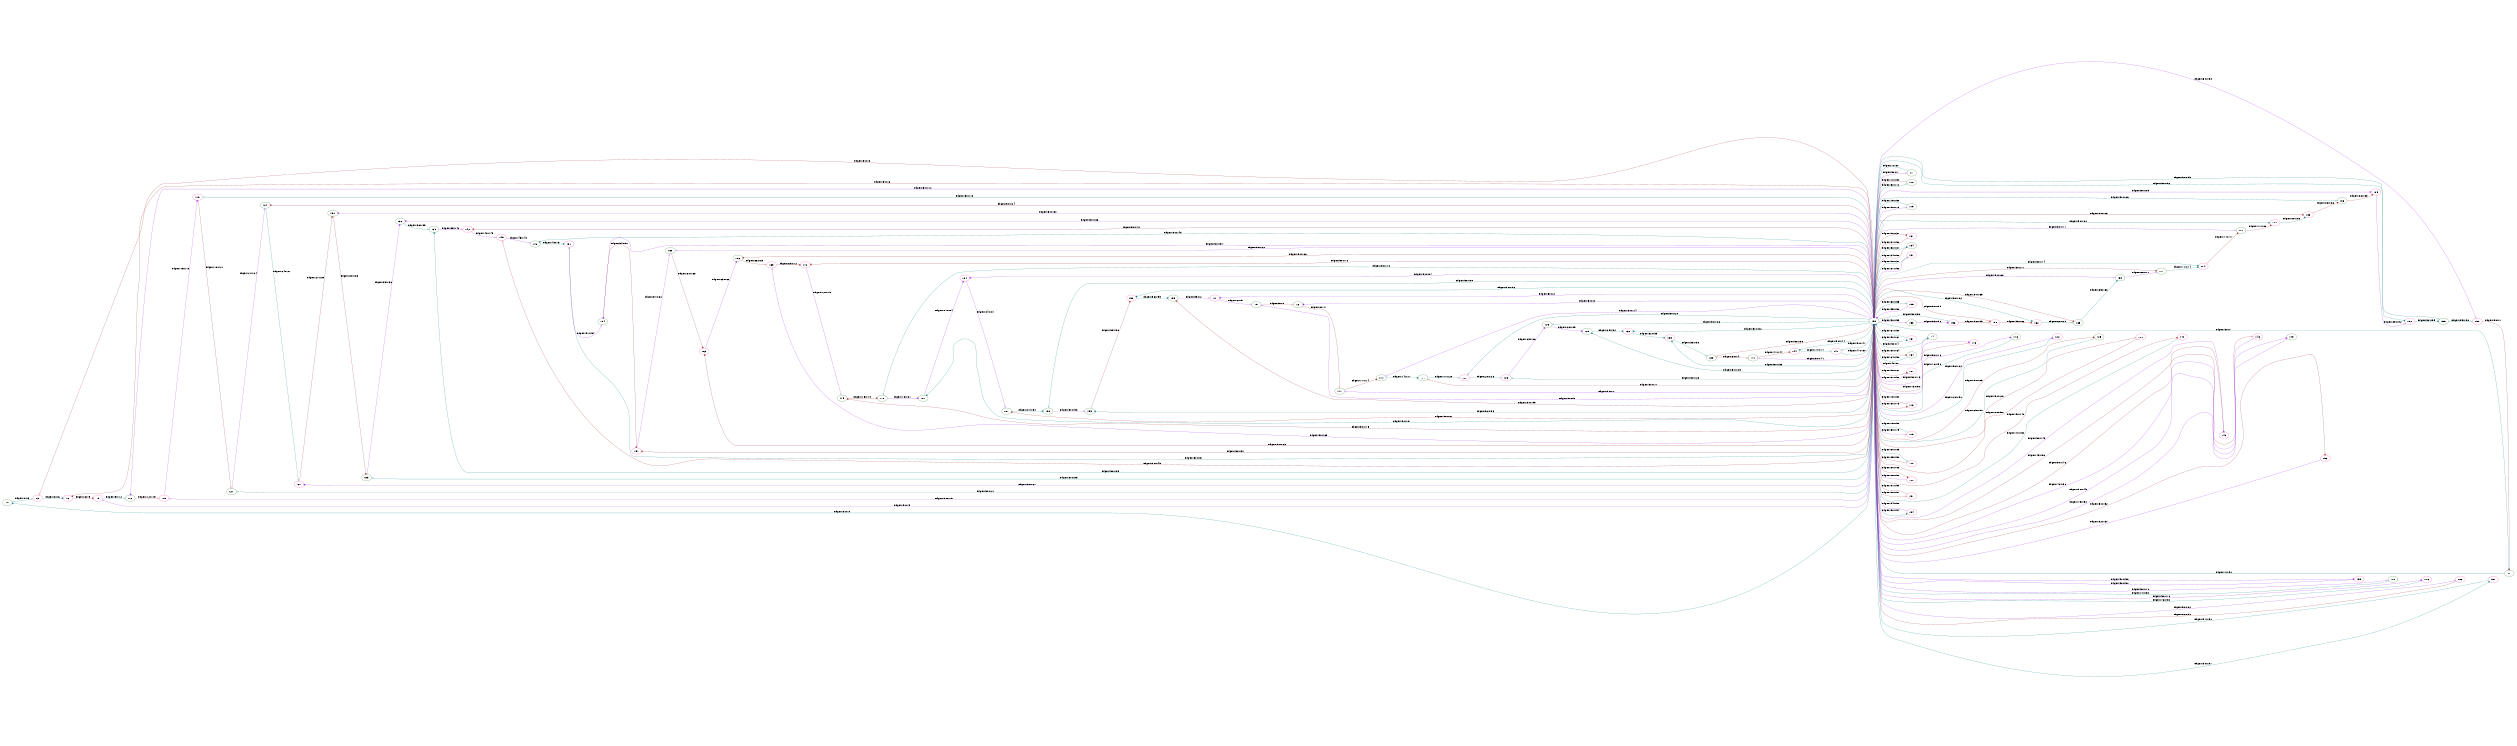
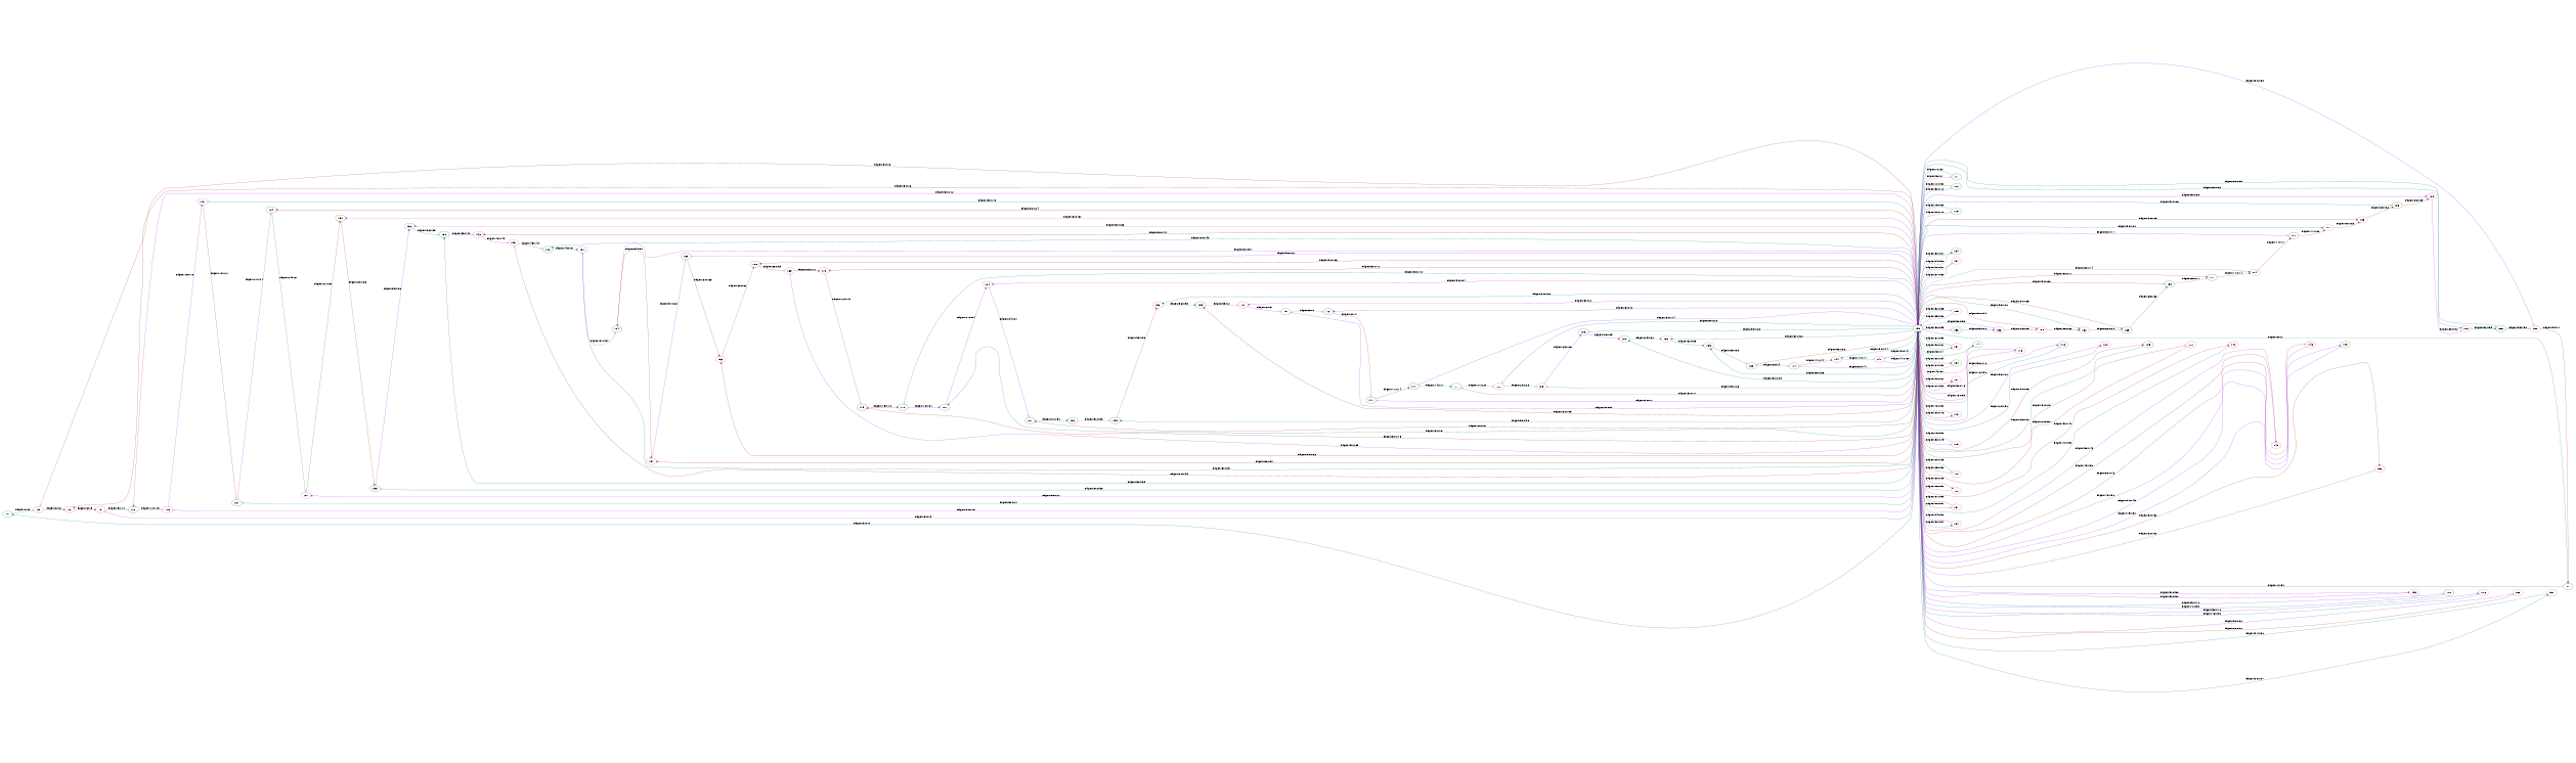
  digraph {
    rankdir=LR
    node [color=deeppink player=0]
    edge [arrowhead=dot color=teal discount=0.283 weight=2.26]
    v0 [color=darkgreen]
    v3 [player=1]
    v6
    v1 [color=darkgreen player=1]
    v50 [color=darkgreen]
    v2
    v5 [color=darkgreen player=1]
    v4 [color=darkgreen]
    v8 [color=darkgreen]
    v9 [player=1]
    v7 [color=darkgreen player=1]
    v11 [color=darkgreen player=1]
    v12 [color=darkgreen]
    v10 [color=darkgreen]
    v14 [color=darkgreen]
    v15 [player=1]
    v13 [player=1]
    v17 [color=darkgreen player=1]
    v18
    v16 [color=darkgreen]
    v20
    v21 [color=darkgreen player=1]
    v19 [color=darkgreen player=1]
    v23 [player=1]
    v24 [color=darkgreen]
    v22
    v26 [color=darkgreen]
    v27 [player=1]
    v25 [color=darkgreen player=1]
    v29 [color=darkgreen player=1]
    v30 [color=darkgreen]
    v28
    v32
    v33 [color=darkgreen player=1]
-   v31 [player=1]
    v35 [player=1]
    v36 [color=darkgreen]
    v34 [color=darkgreen]
    v38 [color=darkgreen]
    v39 [color=darkgreen player=1]
    v37 [player=1]
    v41 [color=darkgreen player=1]
    v42
    v40
    v44
    v45 [player=1]
    v43 [player=1]
    v47 [player=1]
    v48 [color=darkgreen]
    v46
    v51 [player=1]
    v49 [color=darkgreen player=1]
    v52
    v53 [color=darkgreen player=1]
    v54 [color=darkgreen]
    v55 [player=1]
    v56
    v57 [player=1]
    v58
    v59 [player=1]
    v60 [color=darkgreen]
    v61 [player=1]
    v62
    v63 [player=1]
    v64 [color=darkgreen]
    v65 [color=darkgreen player=1]
    v66 [color=darkgreen]
    v67 [player=1]
    v68 [color=darkgreen]
    v69 [player=1]
    v70 [color=darkgreen]
    v71 [color=darkgreen player=1]
    v72
    v73 [player=1]
    v74
    v75 [color=darkgreen player=1]
    v76
    v77 [color=darkgreen player=1]
    v78 [color=darkgreen]
    v79 [player=1]
    v80
    v81 [color=darkgreen player=1]
    v82
    v83 [player=1]
    v84
    v85 [player=1]
    v86 [color=darkgreen]
    v87 [color=darkgreen player=1]
    v88
    v89 [player=1]
    v90 [color=darkgreen]
    v91 [player=1]
    v92
    v93 [color=darkgreen player=1]
    v94
    v95 [color=darkgreen player=1]
    v96
    v97 [player=1]
    v98
    v99 [color=darkgreen player=1]
    v0 -> v3 [arrowhead=onormal label=edge_v0_v3 weight=-1.55]
    v3 -> v6 [label=edge_v3_v6 weight=2.34]
    v6 -> v9 [color=brown label=edge_v6_v9 weight=3.91]
    v1 -> v50 [arrowhead=onormal label=edge_v1_v50 weight=6.32]
    v50 -> v0 [label=edge_v50_v0 weight=-5.29]
    v50 -> v3 [arrowhead=onormal color=brown label=edge_v50_v3 weight=-1.46]
    v50 -> v6 [color=brown label=edge_v50_v6 weight=-3.45]
    v50 -> v1 [arrowhead=onormal label=edge_v50_v1 weight=4.96]
    v50 -> v2 [color=purple label=edge_v50_v2 weight=7.38]
    v50 -> v5 [arrowhead=onormal color=purple label=edge_v50_v5 weight=-2.22]
    v50 -> v4 [label=edge_v50_v4 weight=-4.74]
    v50 -> v8 [color=purple label=edge_v50_v8 weight=5.05]
    v50 -> v9 [arrowhead=onormal color=purple label=edge_v50_v9 weight=5.18]
    v50 -> v7 [arrowhead=onormal color=purple label=edge_v50_v7 weight=4.26]
    v50 -> v11 [arrowhead=onormal color=purple label=edge_v50_v11 weight=8.65]
    v50 -> v12 [color=purple label=edge_v50_v12 weight=2.65]
    v50 -> v10 [arrowhead=onormal label=edge_v50_v10 weight=2.10]
    v50 -> v14 [arrowhead=onormal color=purple label=edge_v50_v14 weight=-5.60]
    v50 -> v15 [arrowhead=onormal color=purple label=edge_v50_v15 weight=1.99]
    v50 -> v13 [color=purple label=edge_v50_v13 weight=-5.91]
    v50 -> v17 [arrowhead=onormal color=brown label=edge_v50_v17 weight=1.64]
    v50 -> v18 [arrowhead=onormal label=edge_v50_v18]
    v50 -> v16 [color=purple label=edge_v50_v16 weight=-1.60]
    v50 -> v20 [arrowhead=onormal label=edge_v50_v20 weight=-0.75]
    v50 -> v21 [arrowhead=onormal label=edge_v50_v21 weight=8.96]
    v50 -> v19 [arrowhead=onormal color=purple label=edge_v50_v19 weight=2.00]
    v50 -> v23 [arrowhead=onormal label=edge_v50_v23 weight=6.16]
    v50 -> v24 [color=brown label=edge_v50_v24 weight=9.35]
    v50 -> v22 [color=purple label=edge_v50_v22 weight=-2.85]
    v50 -> v26 [arrowhead=onormal label=edge_v50_v26 weight=9.43]
    v50 -> v27 [color=purple label=edge_v50_v27 weight=9.41]
    v50 -> v25 [color=brown label=edge_v50_v23 weight=-2.43]
    v50 -> v29 [label=edge_v50_v29 weight=-0.39]
    v50 -> v30 [color=purple label=edge_v50_v30 weight=5.07]
    v50 -> v28 [arrowhead=onormal color=brown label=edge_v50_v28 weight=0.22]
    v50 -> v32 [label=edge_v50_v32 weight=4.50]
    v50 -> v33 [arrowhead=onormal label=edge_v50_v33 weight=4.51]
-   v50 -> v31 [color=brown label=edge_v50_v31 weight=8.45]
    v50 -> v35 [label=edge_v50_v35 weight=2.12]
    v50 -> v36 [color=purple label=edge_v50_v36 weight=9.62]
    v50 -> v34 [label=edge_v50_v34 weight=2.29]
    v50 -> v38 [arrowhead=onormal color=brown label=edge_v50_v38 weight=-5.92]
    v50 -> v39 [label=edge_v50_v39 weight=4.18]
    v50 -> v37 [arrowhead=onormal label=edge_v50_v37 weight=9.68]
    v50 -> v41 [arrowhead=onormal color=purple label=edge_v50_v41 weight=4.22]
    v50 -> v42 [color=brown label=edge_v50_v42 weight=7.45]
    v50 -> v40 [color=brown label=edge_v50_v40 weight=-3.44]
    v50 -> v44 [label=edge_v50_v44 weight=2.55]
    v50 -> v45 [arrowhead=onormal color=brown label=edge_v50_v45 weight=-0.71]
    v50 -> v43 [color=purple label=edge_v50_v43 weight=-5.82]
    v50 -> v47 [arrowhead=onormal label=edge_v50_v47 weight=-5.82]
    v50 -> v48 [label=edge_v50_v48 weight=-1.45]
    v50 -> v46 [arrowhead=onormal color=brown label=edge_v50_v46 weight=-2.90]
    v50 -> v51 [arrowhead=onormal label=edge_v50_v51 weight=-5.59]
    v50 -> v49 [color=purple label=edge_v50_v49 weight=-2.78]
    v50 -> v52 [color=brown label=edge_v50_v52 weight=-3.77]
    v50 -> v53 [arrowhead=onormal color=purple label=edge_v50_v53 weight=7.58]
    v50 -> v54 [color=purple label=edge_v50_v54 weight=-1.95]
    v50 -> v55 [arrowhead=onormal label=edge_v50_v55 weight=3.47]
    v50 -> v56 [arrowhead=onormal label=edge_v50_v56 weight=-5.39]
    v50 -> v57 [color=brown label=edge_v50_v57 weight=3.25]
    v50 -> v58 [color=purple label=edge_v50_v58 weight=-1.47]
    v50 -> v59 [color=brown label=edge_v50_v59 weight=0.59]
    v50 -> v60 [arrowhead=onormal color=purple label=edge_v50_v60 weight=4.16]
    v50 -> v61 [label=edge_v50_v61 weight=9.17]
    v50 -> v62 [label=edge_v50_v62 weight=-5.08]
    v50 -> v63 [color=brown label=edge_v50_v63 weight=2.96]
    v50 -> v64 [color=brown label=edge_v50_v64 weight=5.55]
    v50 -> v65 [color=brown label=edge_v50_v65 weight=-4.64]
    v50 -> v66 [color=brown label=edge_v50_v66 weight=4.95]
    v50 -> v67 [color=brown label=edge_v50_v67 weight=3.12]
    v50 -> v68 [arrowhead=onormal color=purple label=edge_v50_v68 weight=1.83]
    v50 -> v69 [arrowhead=onormal color=purple label=edge_v50_v69 weight=-1.53]
    v50 -> v70 [arrowhead=onormal color=purple label=edge_v50_v70 weight=-4.41]
    v50 -> v71 [color=brown label=edge_v50_v71 weight=-0.29]
    v50 -> v72 [color=brown label=edge_v50_v72 weight=3.00]
    v50 -> v73 [color=brown label=edge_v50_v73 weight=9.52]
    v50 -> v74 [label=edge_v50_v74 weight=4.62]
    v50 -> v75 [color=brown label=edge_v50_v75 weight=-1.34]
    v50 -> v76 [color=purple label=edge_v50_v76 weight=0.54]
    v50 -> v77 [arrowhead=onormal color=purple label=edge_v50_v77 weight=-3.18]
    v50 -> v78 [arrowhead=onormal label=edge_v50_v78 weight=-3.62]
    v50 -> v79 [arrowhead=onormal color=purple label=edge_v50_v79 weight=-0.86]
    v50 -> v80 [label=edge_v50_v80 weight=2.58]
    v50 -> v81 [label=edge_v50_v81 weight=-5.77]
    v50 -> v82 [arrowhead=onormal color=purple label=edge_v50_v82 weight=-2.71]
    v50 -> v83 [color=brown label=edge_v50_v83 weight=6.35]
    v50 -> v84 [color=purple label=edge_v50_v84 weight=9.01]
    v50 -> v85 [arrowhead=onormal label=edge_v50_v85 weight=1.63]
    v50 -> v86 [arrowhead=onormal label=edge_v50_v86 weight=-3.27]
    v50 -> v87 [color=brown label=edge_v50_v87 weight=-5.28]
    v50 -> v88 [color=brown label=edge_v50_v88 weight=4.45]
    v50 -> v89 [color=purple label=edge_v50_v89 weight=9.80]
-   v50 -> v90 [arrowhead=onormal label=edge_v50_v90 weight=1.24]
    v50 -> v91 [arrowhead=onormal color=brown label=edge_v50_v91 weight=1.17]
    v50 -> v92 [label=edge_v50_v92 weight=-0.45]
    v50 -> v93 [label=edge_v50_v93 weight=4.22]
    v50 -> v94 [label=edge_v50_v94 weight=3.87]
    v50 -> v95 [arrowhead=onormal label=edge_v50_v95 weight=-3.83]
    v50 -> v96 [label=edge_v50_v96 weight=1.75]
    v50 -> v97 [label=edge_v50_v97 weight=-4.73]
    v50 -> v98 [arrowhead=onormal color=purple label=edge_v50_v98 weight=-1.91]
    v50 -> v99 [color=brown label=edge_v50_v99 weight=-4.35]
    v2 -> v5 [arrowhead=onormal color=purple label=edge_v2_v5 weight=5.49]
    v5 -> v8 [arrowhead=onormal color=brown label=edge_v5_v8 weight=2.05]
    v4 -> v50 [arrowhead=onormal color=purple label=edge_v4_v50 weight=-3.59]
    v8 -> v11 [arrowhead=onormal color=brown label=edge_v8_v11 weight=-1.10]
    v9 -> v12 [arrowhead=onormal label=edge_v9_v12 weight=6.60]
    v7 -> v50 [arrowhead=onormal label=edge_v7_v50 weight=2.56]
    v11 -> v14 [color=brown label=edge_v11_v14 weight=2.64]
    v12 -> v15 [arrowhead=onormal color=brown label=edge_v12_v15 weight=0.86]
    v10 -> v50 [arrowhead=onormal color=brown label=edge_v10_v50 weight=3.49]
    v14 -> v17 [label=edge_v14_v17 weight=6.35]
    v15 -> v18 [color=purple label=edge_v15_v18 weight=-1.21]
    v13 -> v50 [color=brown label=edge_v13_v50 weight=-6.05]
    v17 -> v20 [arrowhead=onormal label=edge_v17_v20 weight=5.34]
    v18 -> v21 [arrowhead=onormal color=brown label=edge_v18_v21 weight=-1.54]
    v16 -> v50 [label=edge_v16_v50 weight=-3.65]
    v20 -> v23 [arrowhead=onormal label=edge_v20_v23 weight=2.36]
    v21 -> v24 [arrowhead=onormal color=purple label=edge_v21_v24 weight=-2.86]
    v19 -> v50 [arrowhead=onormal label=edge_v19_v50 weight=-0.02]
    v23 -> v26 [color=purple label=edge_v23_v26]
    v24 -> v27 [arrowhead=onormal label=edge_v24_v27 weight=-2.08]
    v22 -> v50 [arrowhead=onormal label=edge_v22_v50 weight=-3.56]
    v26 -> v29 [color=purple label=edge_v26_v29 weight=3.39]
    v27 -> v30 [color=brown label=edge_v27_v30 weight=2.15]
    v25 -> v50 [arrowhead=onormal label=edge_v25_v50 weight=-1.68]
    v29 -> v32 [label=edge_v29_v32 weight=0.09]
    v30 -> v33 [color=brown label=edge_v30_v33 weight=-1.78]
    v28 -> v50 [color=brown label=edge_v28_v50 weight=-0.48]
    v32 -> v35 [label=edge_v32_v35 weight=3.19]
    v33 -> v36 [color=purple label=edge_v33_v36 weight=2.59]
-   v31 -> v50 [color=brown label=edge_v31_v50 weight=6.16]
    v35 -> v38 [arrowhead=onormal label=edge_v35_v38 weight=-0.13]
    v36 -> v39 [arrowhead=onormal label=edge_v36_v39 weight=3.43]
    v34 -> v50 [color=brown label=edge_v34_v50 weight=3.63]
    v38 -> v41 [arrowhead=onormal color=brown label=edge_v38_v41 weight=1.34]
    v39 -> v42 [arrowhead=onormal color=purple label=edge_v39_v42 weight=5.15]
    v37 -> v50 [color=purple label=edge_v37_v50 weight=11.54]
    v41 -> v44 [color=brown label=edge_v41_v44 weight=1.91]
    v42 -> v45 [arrowhead=onormal color=purple label=edge_v42_v45 weight=4.78]
    v40 -> v50 [arrowhead=onormal label=edge_v40_v50 weight=-1.78]
    v44 -> v47 [arrowhead=onormal label=edge_v44_v47 weight=2.55]
    v45 -> v48 [arrowhead=onormal color=purple label=edge_v45_v48 weight=1.85]
    v43 -> v50 [arrowhead=onormal color=brown label=edge_v43_v50 weight=-3.09]
    v47 -> v50 [label=edge_v47_v50 weight=5.86]
    v48 -> v51 [label=edge_v48_v51 weight=3.13]
    v46 -> v50 [color=purple label=edge_v46_v50 weight=-5.06]
    v51 -> v54 [arrowhead=onormal color=purple label=edge_v51_v54 weight=0.20]
    v49 -> v50 [arrowhead=onormal color=purple label=edge_v49_v50 weight=-2.06]
    v52 -> v50 [arrowhead=onormal color=purple label=edge_v52_v50 weight=-1.74]
    v53 -> v56 [color=purple label=edge_v53_v56 weight=2.81]
    v54 -> v57 [color=brown label=edge_v54_v57 weight=-0.50]
    v55 -> v50 [color=purple label=edge_v55_v50 weight=3.30]
    v56 -> v59 [arrowhead=onormal color=brown label=edge_v56_v59 weight=6.27]
    v57 -> v60 [arrowhead=onormal color=purple label=edge_v57_v60 weight=0.88]
    v58 -> v50 [arrowhead=onormal color=purple label=edge_v58_v50 weight=-1.63]
    v59 -> v62 [color=brown label=edge_v59_v62 weight=6.84]
    v60 -> v63 [color=brown label=edge_v60_v63 weight=2.98]
    v61 -> v50 [label=edge_v61_v50 weight=11.63]
    v62 -> v65 [arrowhead=onormal label=edge_v62_v65 weight=1.17]
    v63 -> v66 [color=purple label=edge_v63_v66 weight=-2.71]
    v64 -> v50 [arrowhead=onormal label=edge_v64_v50 weight=6.54]
    v65 -> v68 [label=edge_v65_v68 weight=0.22]
    v66 -> v69 [arrowhead=onormal color=brown label=edge_v66_v69 weight=1.25]
    v67 -> v50 [arrowhead=onormal color=purple label=edge_v67_v50 weight=1.73]
    v68 -> v71 [arrowhead=onormal color=purple label=edge_v68_v71 weight=-2.66]
    v69 -> v72 [color=brown label=edge_v69_v72 weight=0.24]
    v70 -> v50 [arrowhead=onormal label=edge_v70_v50 weight=-2.34]
    v71 -> v74 [label=edge_v71_v74 weight=4.34]
    v72 -> v75 [arrowhead=onormal color=purple label=edge_v72_v75 weight=-2.53]
    v73 -> v50 [color=brown label=edge_v73_v50 weight=7.29]
    v74 -> v77 [color=brown label=edge_v74_v77 weight=-1.35]
    v75 -> v78 [color=brown label=edge_v75_v78 weight=5.98]
    v76 -> v50 [label=edge_v76_v50 weight=0.06]
    v77 -> v80 [color=brown label=edge_v77_v80 weight=4.38]
    v78 -> v81 [color=purple label=edge_v78_v81 weight=3.54]
    v79 -> v50 [label=edge_v79_v50 weight=1.25]
    v80 -> v83 [label=edge_v80_v83 weight=4.25]
    v81 -> v84 [color=purple label=edge_v81_v84 weight=-1.87]
    v82 -> v50 [color=brown label=edge_v82_v50 weight=-5.36]
    v83 -> v86 [color=brown label=edge_v83_v86 weight=5.31]
    v84 -> v87 [arrowhead=onormal color=purple label=edge_v84_v87 weight=2.27]
    v85 -> v50 [arrowhead=onormal color=brown label=edge_v85_v50 weight=0.73]
    v86 -> v89 [color=brown label=edge_v86_v89 weight=5.46]
    v87 -> v90 [label=edge_v87_v90 weight=5.03]
    v88 -> v50 [arrowhead=onormal color=purple label=edge_v88_v50 weight=3.49]
    v89 -> v92 [arrowhead=onormal color=purple label=edge_v89_v92 weight=-1.15]
    v90 -> v93 [arrowhead=onormal color=purple label=edge_v90_v93 weight=5.01]
    v91 -> v50 [color=brown label=edge_v91_v50 weight=2.90]
    v92 -> v95 [label=edge_v92_v95 weight=6.88]
    v93 -> v96 [color=brown label=edge_v93_v96 weight=-0.18]
    v94 -> v50 [color=purple label=edge_v94_v50 weight=6.78]
    v95 -> v98 [arrowhead=onormal label=edge_v95_v98 weight=-2.81]
    v96 -> v99 [label=edge_v96_v99 weight=4.65]
    v97 -> v50 [label=edge_v97_v50 weight=-6.05]
    v98 -> v1 [color=brown label=edge_v98_v1 weight=-0.44]
    v99 -> v2 [arrowhead=onormal color=purple label=edge_v99_v2 weight=5.61]
  }
